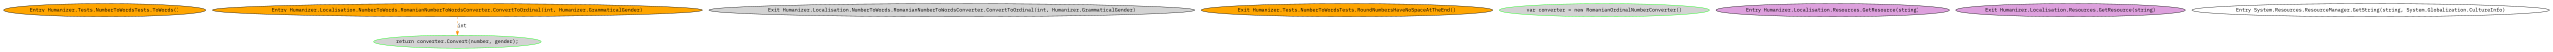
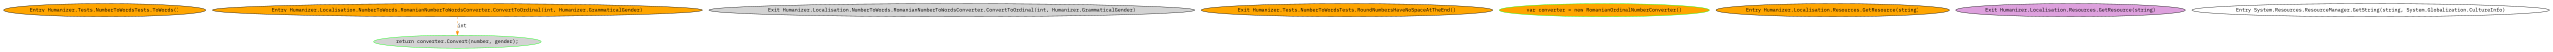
  digraph {
    fontname="IBM Plex Mono"
    node [cluster="Humanizer.Localisation.NumberToWords.RomanianNumberToWordsConverter.ConvertToOrdinal(int, Humanizer.GrammaticalGender)" file="NumberToWordsTests.cs" span="13-13" style=filled fillcolor=orange fontname="IBM Plex Mono"]
    n1 [cluster="Humanizer.Tests.NumberToWordsTests.ToWords()" label="Entry Humanizer.Tests.NumberToWordsTests.ToWords()" span="7-7"]
    n2 [label="Entry Humanizer.Localisation.NumberToWords.RomanianNumberToWordsConverter.ConvertToOrdinal(int, Humanizer.GrammaticalGender)"]
    n3 [color=green community=0 label="return converter.Convert(number, gender);" prediction=0 span="16-16" fillcolor=lightgrey]
    n4 [label="Exit Humanizer.Localisation.NumberToWords.RomanianNumberToWordsConverter.ConvertToOrdinal(int, Humanizer.GrammaticalGender)" fillcolor=lightgrey]
    n5 [cluster="Humanizer.Tests.NumberToWordsTests.RoundNumbersHaveNoSpaceAtTheEnd()" label="Exit Humanizer.Tests.NumberToWordsTests.RoundNumbersHaveNoSpaceAtTheEnd()" span="17-17"]
-   n6 [color=green community=0 label="var converter = new RomanianOrdinalNumberConverter()" prediction=1 span="15-15" fillcolor=lightgrey]
-   n7 [cluster="Humanizer.Localisation.Resources.GetResource(string)" file="Resources.cs" label="Entry Humanizer.Localisation.Resources.GetResource(string)" span="27-27" fillcolor=plum]
+   n6 [color=green community=0 label="var converter = new RomanianOrdinalNumberConverter()" prediction=1 span="15-15"]
+   n7 [cluster="Humanizer.Localisation.Resources.GetResource(string)" file="Resources.cs" label="Entry Humanizer.Localisation.Resources.GetResource(string)" span="27-27"]
    n8 [cluster="Humanizer.Localisation.Resources.GetResource(string)" file="Resources.cs" label="Exit Humanizer.Localisation.Resources.GetResource(string)" span="27-27" fillcolor=plum]
    n9 [cluster="System.Resources.ResourceManager.GetString(string, System.Globalization.CultureInfo)" file="Resources.cs" label="Entry System.Resources.ResourceManager.GetString(string, System.Globalization.CultureInfo)" span="0-0" fillcolor=white]
    n2 -> n3 [color=darkorange label=int style=dashed arrowhead=normal fontname="IBM Plex Mono"]
  }
